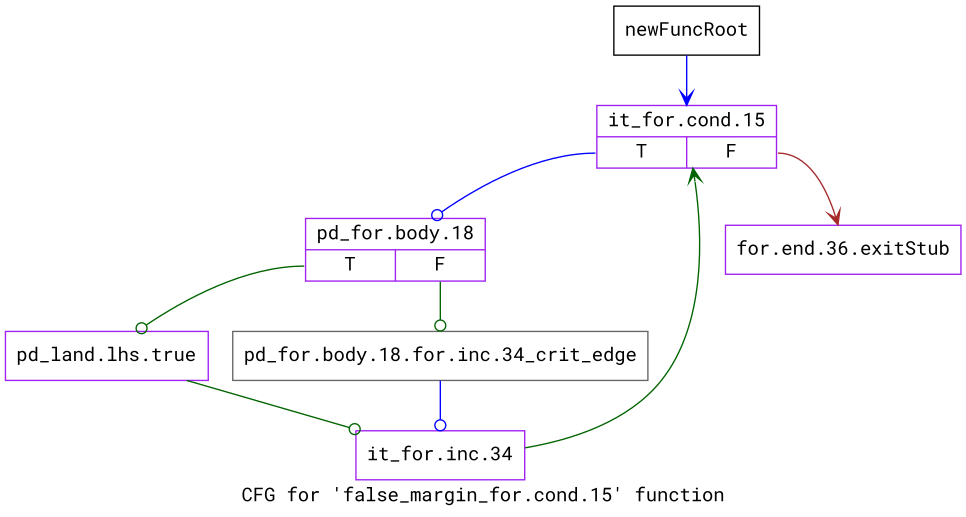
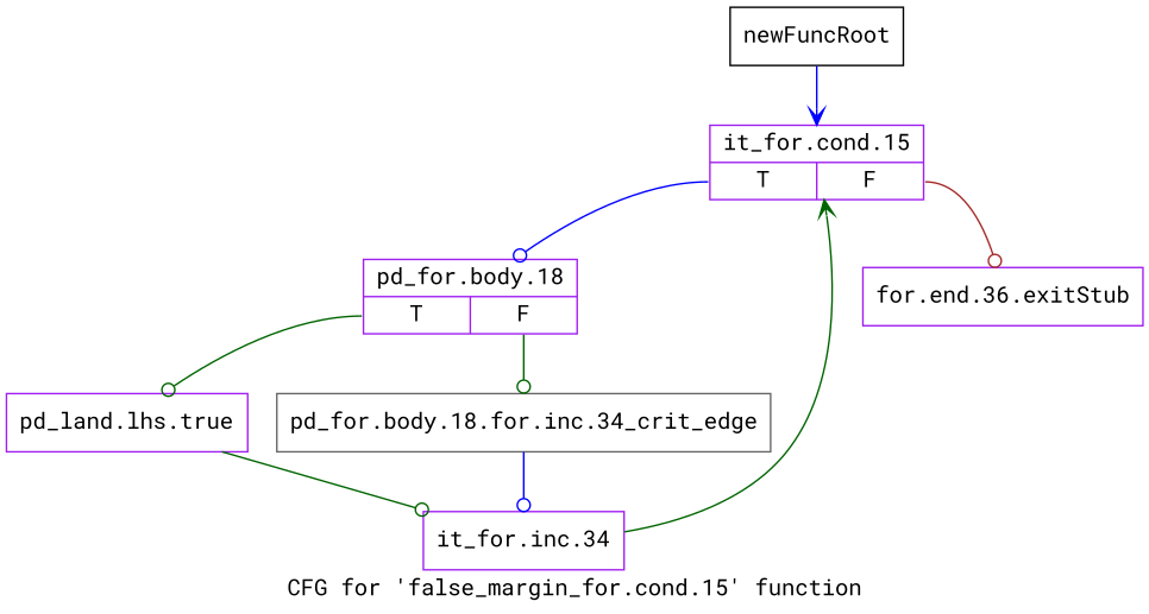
  digraph {
    fontname="Roboto Mono"
    label="CFG for 'false_margin_for.cond.15' function"
    node [color=purple fontname="Roboto Mono" shape=record]
    edge [arrowhead=odot color=darkgreen fontname="Roboto Mono"]
    n1 [color=black label="{newFuncRoot}"]
    n2 [label="{it_for.cond.15|{<s0>T|<s1>F}}"]
    n3 [label="{for.end.36.exitStub}"]
    n4 [label="{pd_for.body.18|{<s0>T|<s1>F}}"]
    n5 [label="{pd_land.lhs.true}"]
    n6 [color=gray40 label="{pd_for.body.18.for.inc.34_crit_edge}"]
    n7 [label="{it_for.inc.34}"]
    n1 -> n2 [arrowhead=vee color=blue]
-   n2 -> n3 [arrowhead=vee color=brown tailport=s1]
+   n2 -> n3 [color=brown tailport=s1]
    n2 -> n4 [color=blue tailport=s0]
    n4 -> n5 [tailport=s0]
    n4 -> n6 [tailport=s1]
    n5 -> n7
    n6 -> n7 [color=blue]
    n7 -> n2 [arrowhead=vee]
  }
